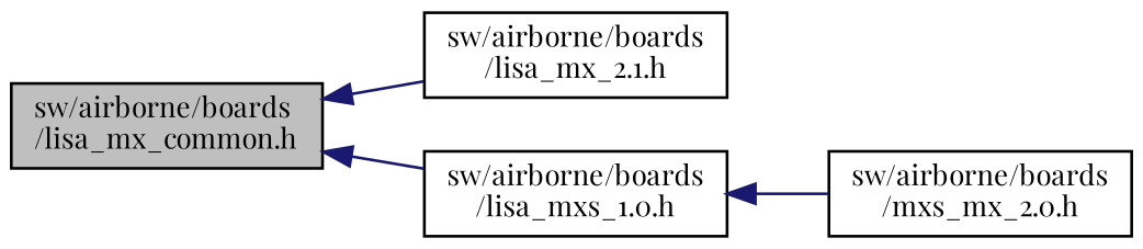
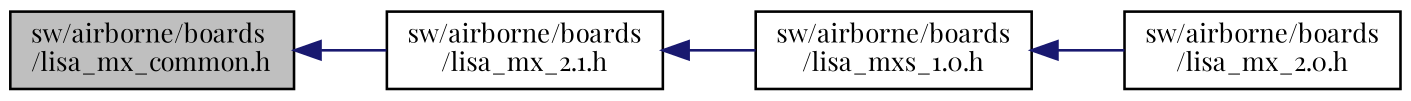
  digraph {
    fontname="Playfair Display"
    rankdir=LR
    node [color=black fillcolor=white fontname="Playfair Display" fontsize=10 shape=record style=filled]
    edge [color=midnightblue dir=back fontname="Playfair Display" fontsize=10 labelfontname=FreeSans labelfontsize=10 style=solid]
    n1 [fillcolor=grey75 fontcolor=black height=0.2 label="sw/airborne/boards\l/lisa_mx_common.h" width=0.4]
    n2 [height=0.2 label="sw/airborne/boards\l/lisa_mx_2.1.h" width=0.4]
    n3 [height=0.2 label="sw/airborne/boards\l/lisa_mxs_1.0.h" width=0.4]
-   n4 [height=0.2 label="sw/airborne/boards\l/mxs_mx_2.0.h" width=0.4]
+   n4 [height=0.2 label="sw/airborne/boards\l/lisa_mx_2.0.h" width=0.4]
    n1 -> n2
-   n1 -> n3
+   n2 -> n3
    n3 -> n4
  }
